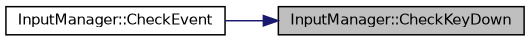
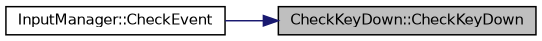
  digraph {
    rankdir=RL
    node [color=black fontname=Helvetica fontsize=10 shape=record style=filled]
-   n1 [fillcolor=grey75 fontcolor=black height=0.2 label="InputManager::CheckKeyDown" width=0.4]
+   n1 [fillcolor=grey75 fontcolor=black height=0.2 label="CheckKeyDown::CheckKeyDown" width=0.4]
    n2 [fillcolor=white height=0.2 label="InputManager::CheckEvent" width=0.4]
    n1 -> n2 [color=midnightblue dir=back fontname=Helvetica fontsize=10 labelfontname=Helvetica labelfontsize=10 style=solid]
  }
